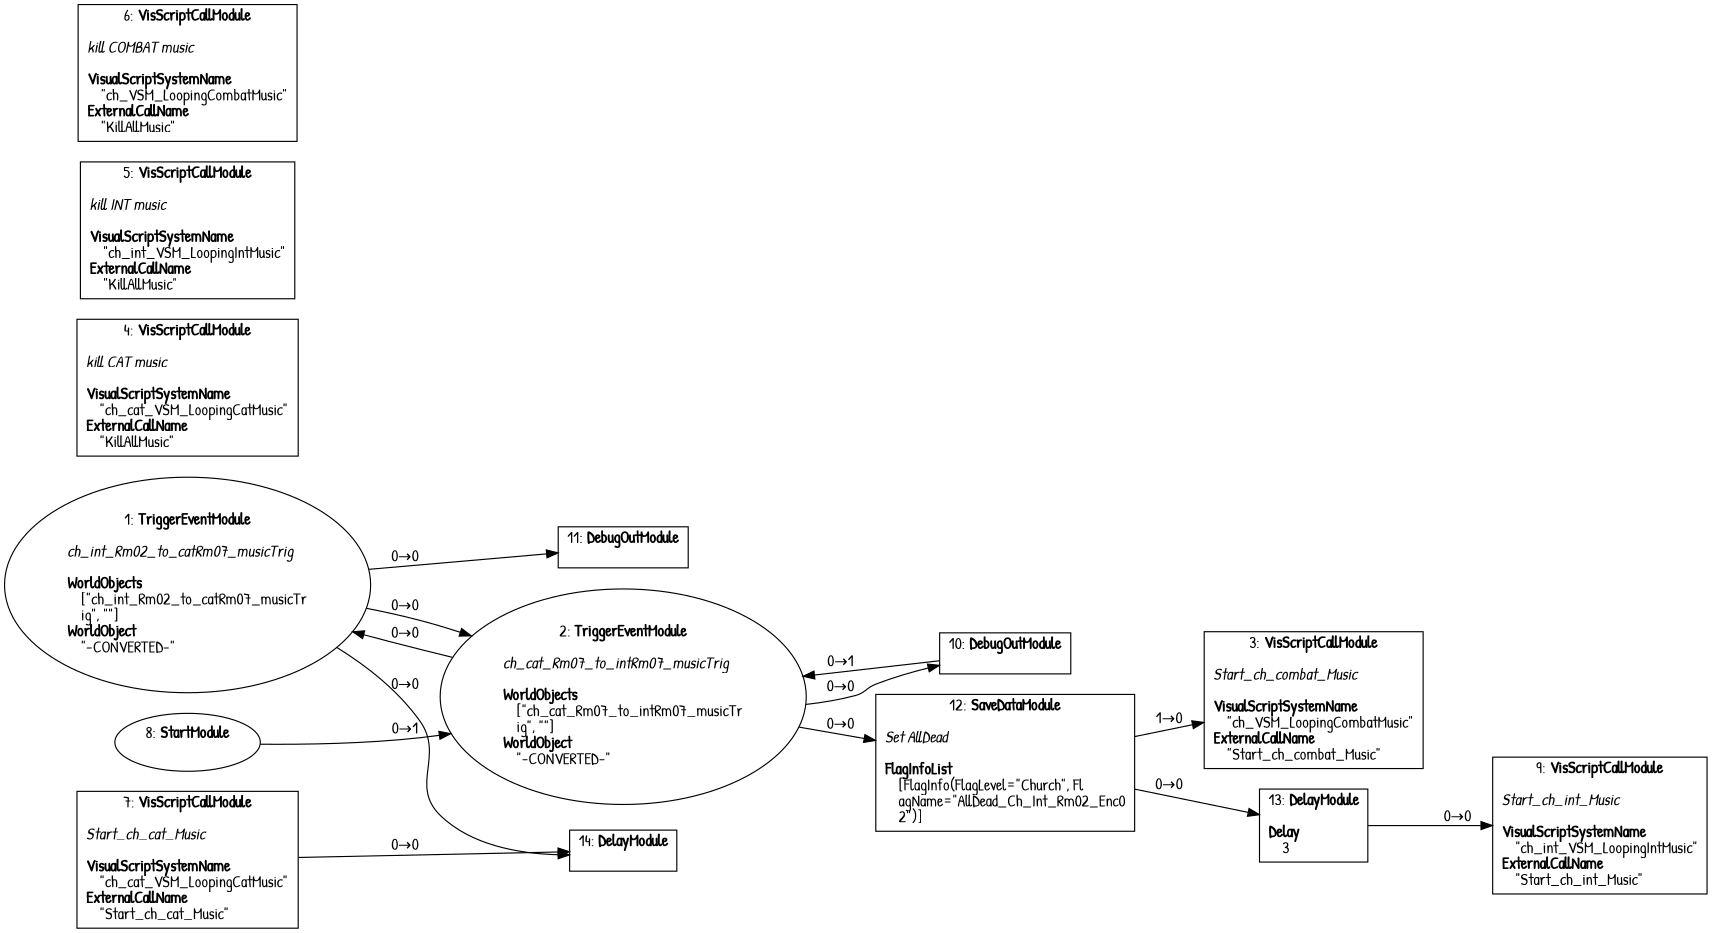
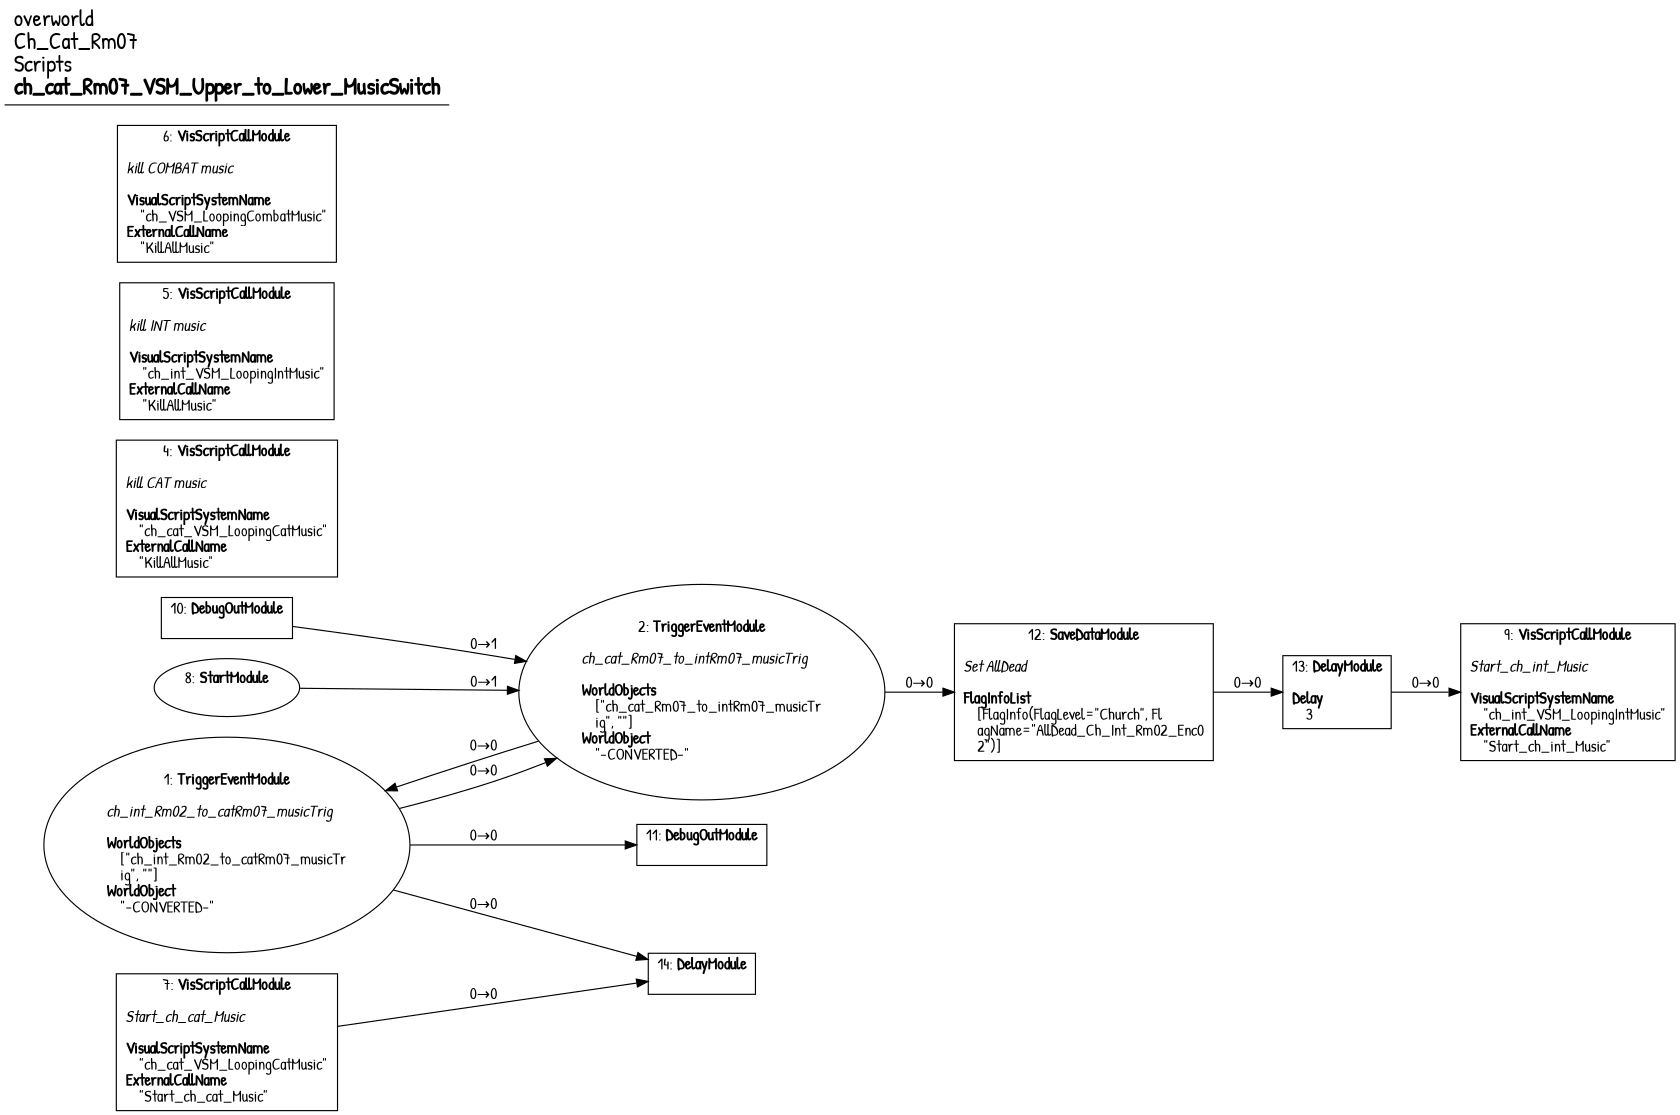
  digraph {
    fontname="Patrick Hand"
    rankdir=LR
    splines=spline
    node [fontname="Patrick Hand" shape=box]
    edge [fontname="Patrick Hand"]
    n1 [label=<1: <b>TriggerEventModule</b><br/><br/><i>ch_int_Rm02_to_catRm07_musicTrig<br align="left"/></i><br align="left"/><b>WorldObjects</b><br align="left"/>    [&quot;ch_int_Rm02_to_catRm07_musicTr<br align="left"/>    ig&quot;, &quot;&quot;]<br align="left"/><b>WorldObject</b><br align="left"/>    &quot;-CONVERTED-&quot;<br align="left"/>> shape=oval]
    n2 [label=<2: <b>TriggerEventModule</b><br/><br/><i>ch_cat_Rm07_to_intRm07_musicTrig<br align="left"/></i><br align="left"/><b>WorldObjects</b><br align="left"/>    [&quot;ch_cat_Rm07_to_intRm07_musicTr<br align="left"/>    ig&quot;, &quot;&quot;]<br align="left"/><b>WorldObject</b><br align="left"/>    &quot;-CONVERTED-&quot;<br align="left"/>> shape=oval]
    n3 [label=<11: <b>DebugOutModule</b><br/><br/>>]
    n4 [label=<14: <b>DelayModule</b><br/><br/>>]
    n5 [label=<10: <b>DebugOutModule</b><br/><br/>>]
    n6 [label=<12: <b>SaveDataModule</b><br/><br/><i>Set AllDead<br align="left"/></i><br align="left"/><b>FlagInfoList</b><br align="left"/>    [FlagInfo(FlagLevel=&quot;Church&quot;, Fl<br align="left"/>    agName=&quot;AllDead_Ch_Int_Rm02_Enc0<br align="left"/>    2&quot;)]<br align="left"/>>]
-   n7 [label=<3: <b>VisScriptCallModule</b><br/><br/><i>Start_ch_combat_Music<br align="left"/></i><br align="left"/><b>VisualScriptSystemName</b><br align="left"/>    &quot;ch_VSM_LoopingCombatMusic&quot;<br align="left"/><b>ExternalCallName</b><br align="left"/>    &quot;Start_ch_combat_Music&quot;<br align="left"/>>]
    n8 [label=<13: <b>DelayModule</b><br/><br/><b>Delay</b><br align="left"/>    3<br align="left"/>>]
    n9 [label=<7: <b>VisScriptCallModule</b><br/><br/><i>Start_ch_cat_Music<br align="left"/></i><br align="left"/><b>VisualScriptSystemName</b><br align="left"/>    &quot;ch_cat_VSM_LoopingCatMusic&quot;<br align="left"/><b>ExternalCallName</b><br align="left"/>    &quot;Start_ch_cat_Music&quot;<br align="left"/>>]
    n10 [label=<9: <b>VisScriptCallModule</b><br/><br/><i>Start_ch_int_Music<br align="left"/></i><br align="left"/><b>VisualScriptSystemName</b><br align="left"/>    &quot;ch_int_VSM_LoopingIntMusic&quot;<br align="left"/><b>ExternalCallName</b><br align="left"/>    &quot;Start_ch_int_Music&quot;<br align="left"/>>]
    n11 [label=<4: <b>VisScriptCallModule</b><br/><br/><i>kill CAT music<br align="left"/></i><br align="left"/><b>VisualScriptSystemName</b><br align="left"/>    &quot;ch_cat_VSM_LoopingCatMusic&quot;<br align="left"/><b>ExternalCallName</b><br align="left"/>    &quot;KillAllMusic&quot;<br align="left"/>>]
    n12 [label=<5: <b>VisScriptCallModule</b><br/><br/><i>kill INT music<br align="left"/></i><br align="left"/><b>VisualScriptSystemName</b><br align="left"/>    &quot;ch_int_VSM_LoopingIntMusic&quot;<br align="left"/><b>ExternalCallName</b><br align="left"/>    &quot;KillAllMusic&quot;<br align="left"/>>]
    n13 [label=<6: <b>VisScriptCallModule</b><br/><br/><i>kill COMBAT music<br align="left"/></i><br align="left"/><b>VisualScriptSystemName</b><br align="left"/>    &quot;ch_VSM_LoopingCombatMusic&quot;<br align="left"/><b>ExternalCallName</b><br align="left"/>    &quot;KillAllMusic&quot;<br align="left"/>>]
    n14 [label=<8: <b>StartModule</b><br/><br/>> shape=oval]
+   n15 [label=<<font point-size="20">overworld<br align="left"/>Ch_Cat_Rm07<br align="left"/>Scripts<br align="left"/><b>ch_cat_Rm07_VSM_Upper_to_Lower_MusicSwitch</b><br align="left"/></font>> shape=underline]
    n1 -> n2 [label="0→0"]
    n1 -> n3 [label="0→0"]
    n1 -> n4 [label="0→0"]
    n2 -> n1 [label="0→0"]
-   n2 -> n5 [label="0→0"]
    n2 -> n6 [label="0→0"]
    n5 -> n2 [label="0→1"]
-   n6 -> n7 [label="1→0"]
    n6 -> n8 [label="0→0"]
    n8 -> n10 [label="0→0"]
    n9 -> n4 [label="0→0"]
    n14 -> n2 [label="0→1"]
  }
